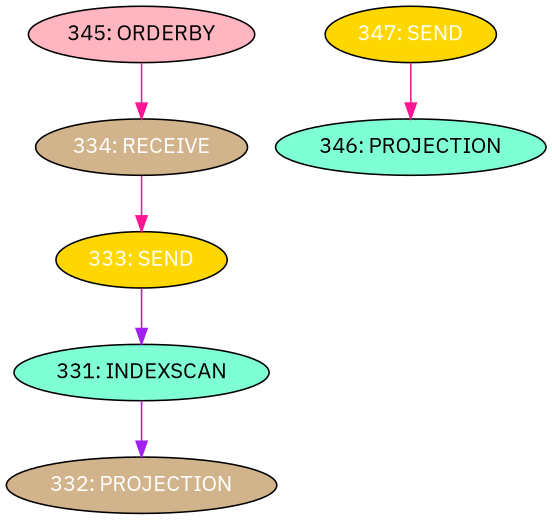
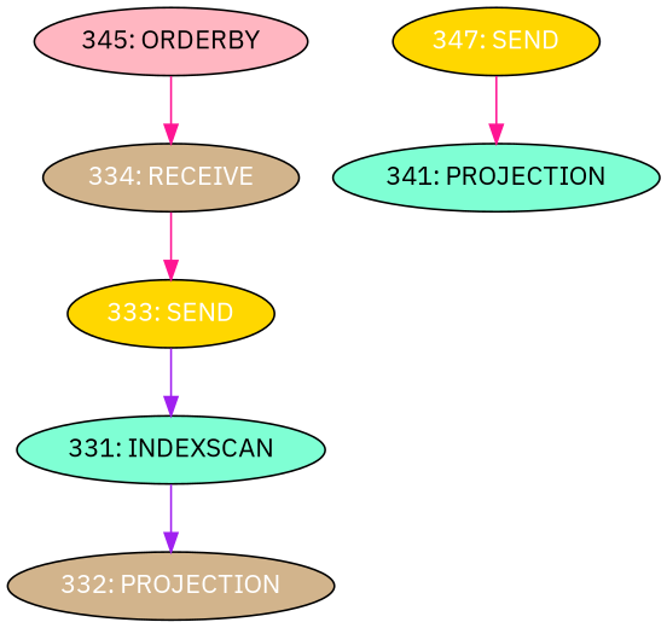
  digraph {
    fontname="IBM Plex Sans"
    node [fillcolor=aquamarine fontname="IBM Plex Sans" style=filled fontcolor=white]
    edge [color=deeppink fontname="IBM Plex Sans"]
    n1 [label="331: INDEXSCAN" fontcolor=""]
    n2 [fillcolor=tan label="332: PROJECTION"]
    n3 [fillcolor=gold label="333: SEND"]
    n4 [fillcolor=tan label="334: RECEIVE"]
    n5 [fillcolor=lightpink label="345: ORDERBY" fontcolor=""]
-   n6 [label="346: PROJECTION" fontcolor=""]
+   n6 [label="341: PROJECTION" fontcolor=""]
    n7 [fillcolor=gold label="347: SEND"]
    n1 -> n2 [color=purple]
    n3 -> n1 [color=purple]
    n4 -> n3
    n5 -> n4
    n7 -> n6
  }
